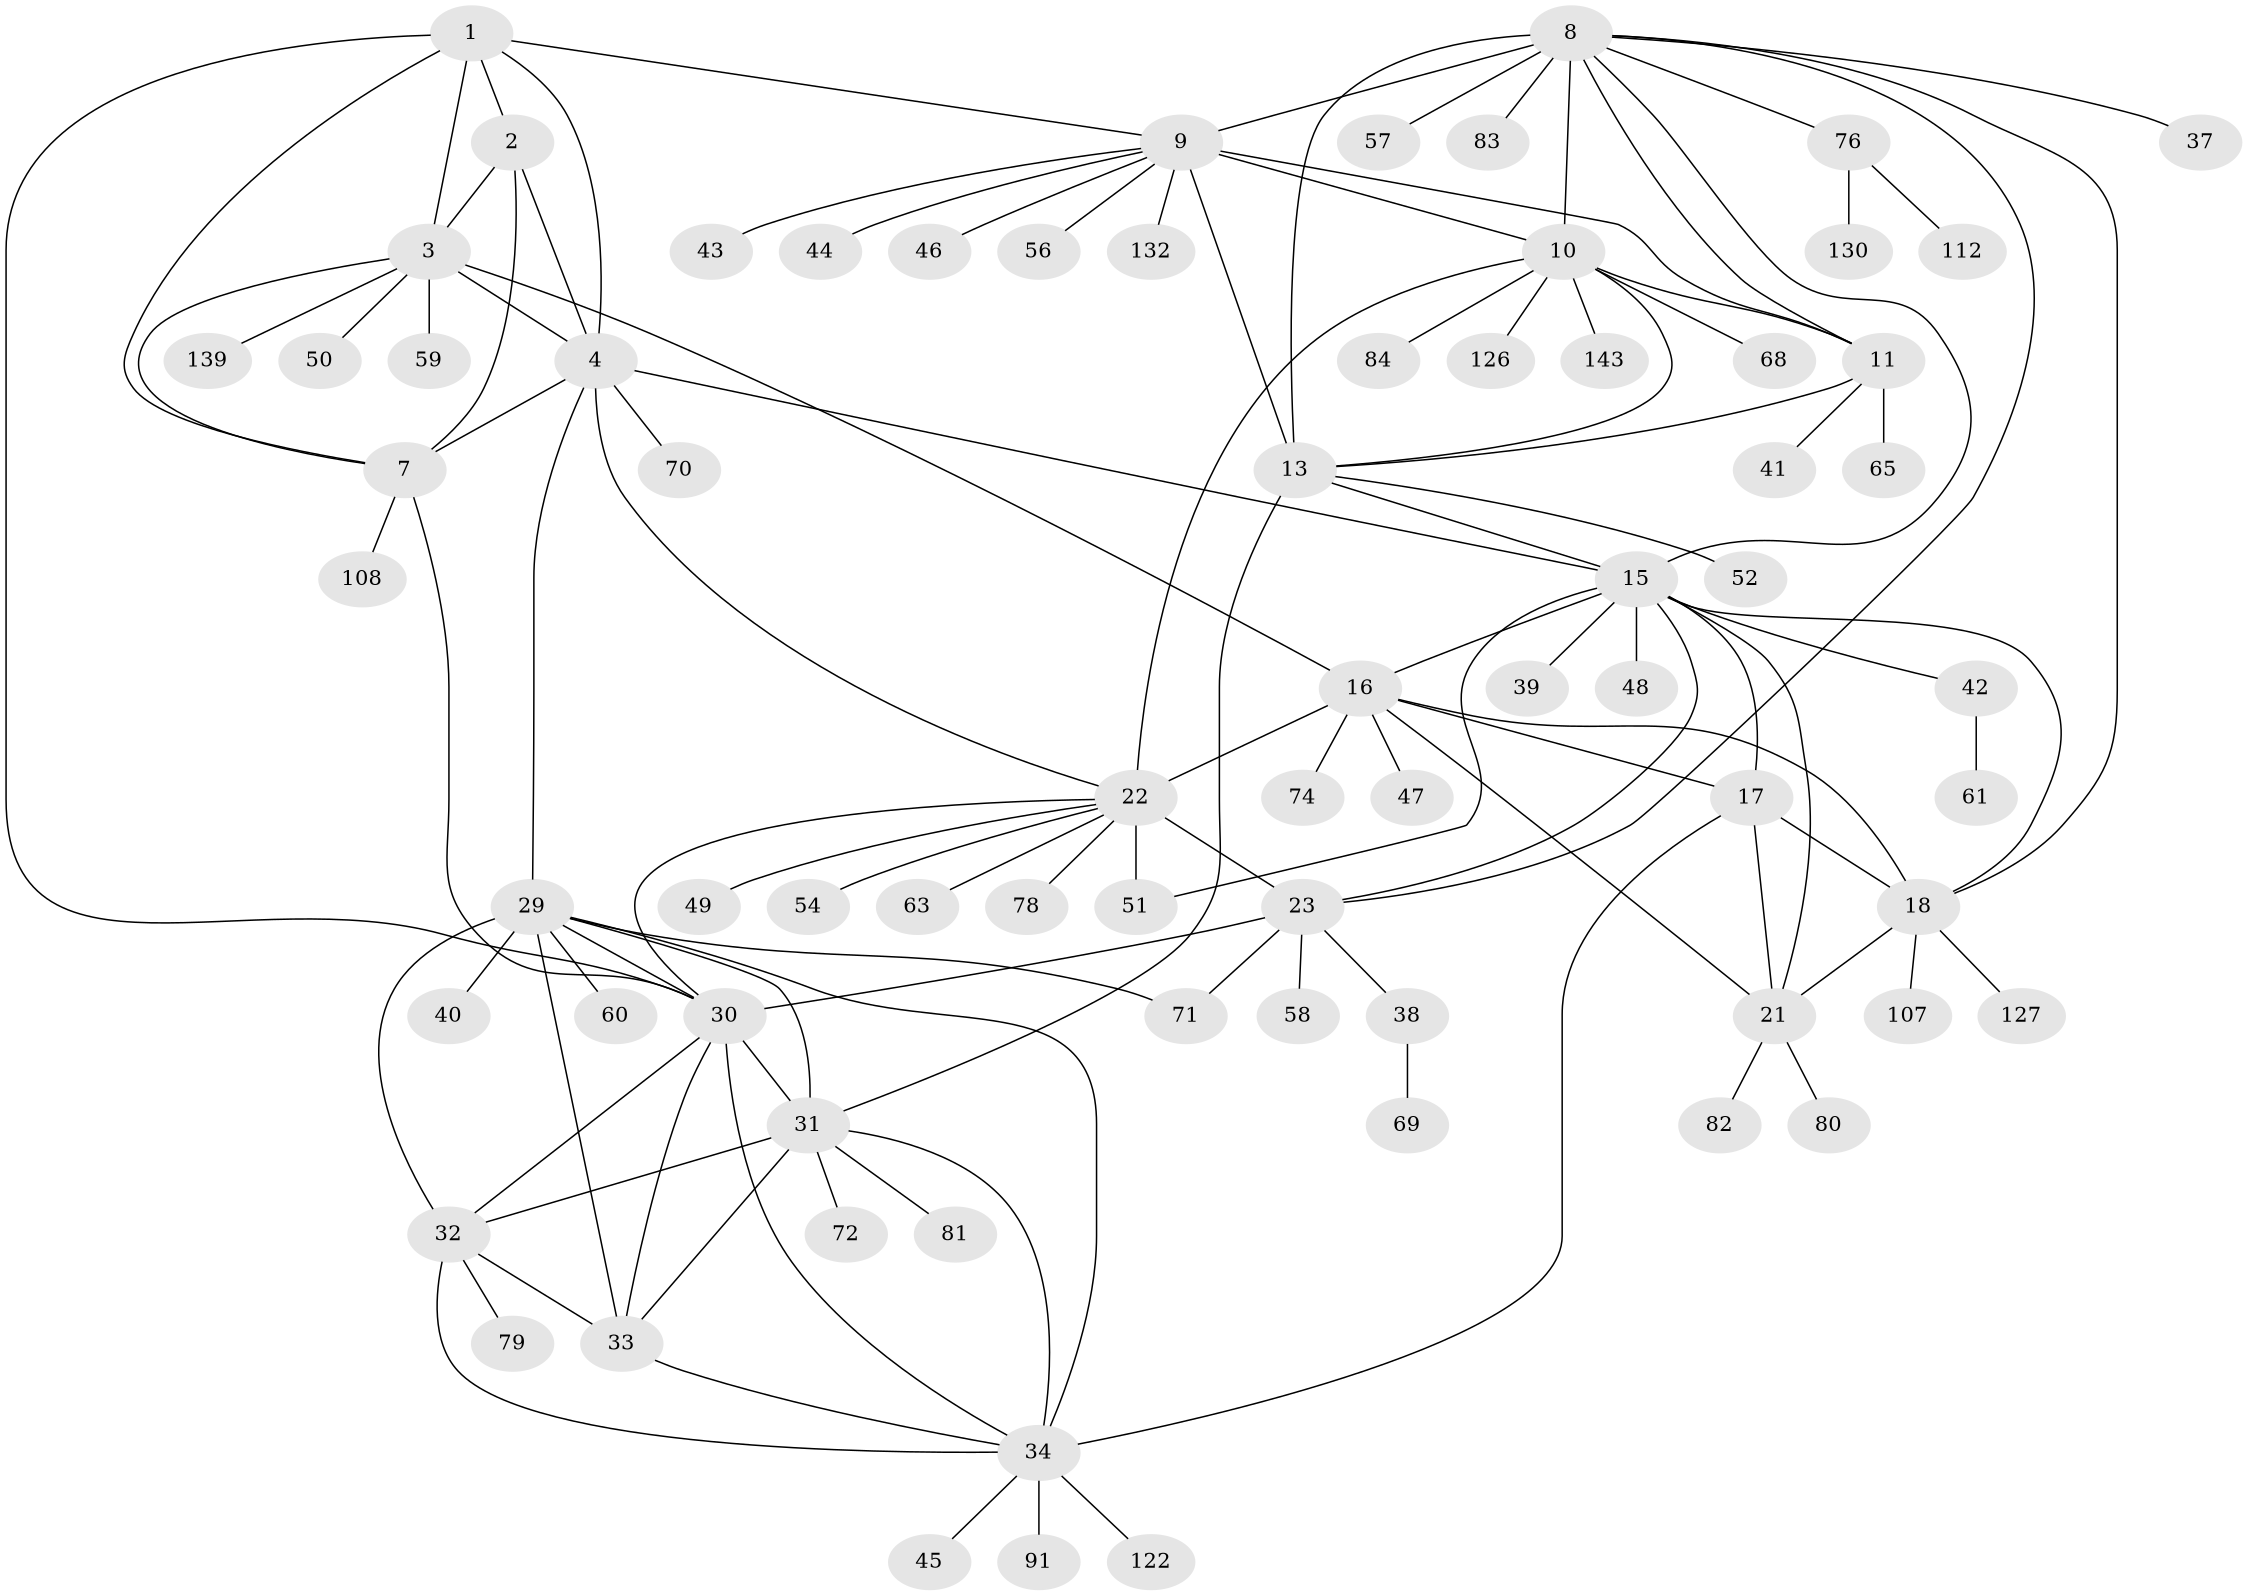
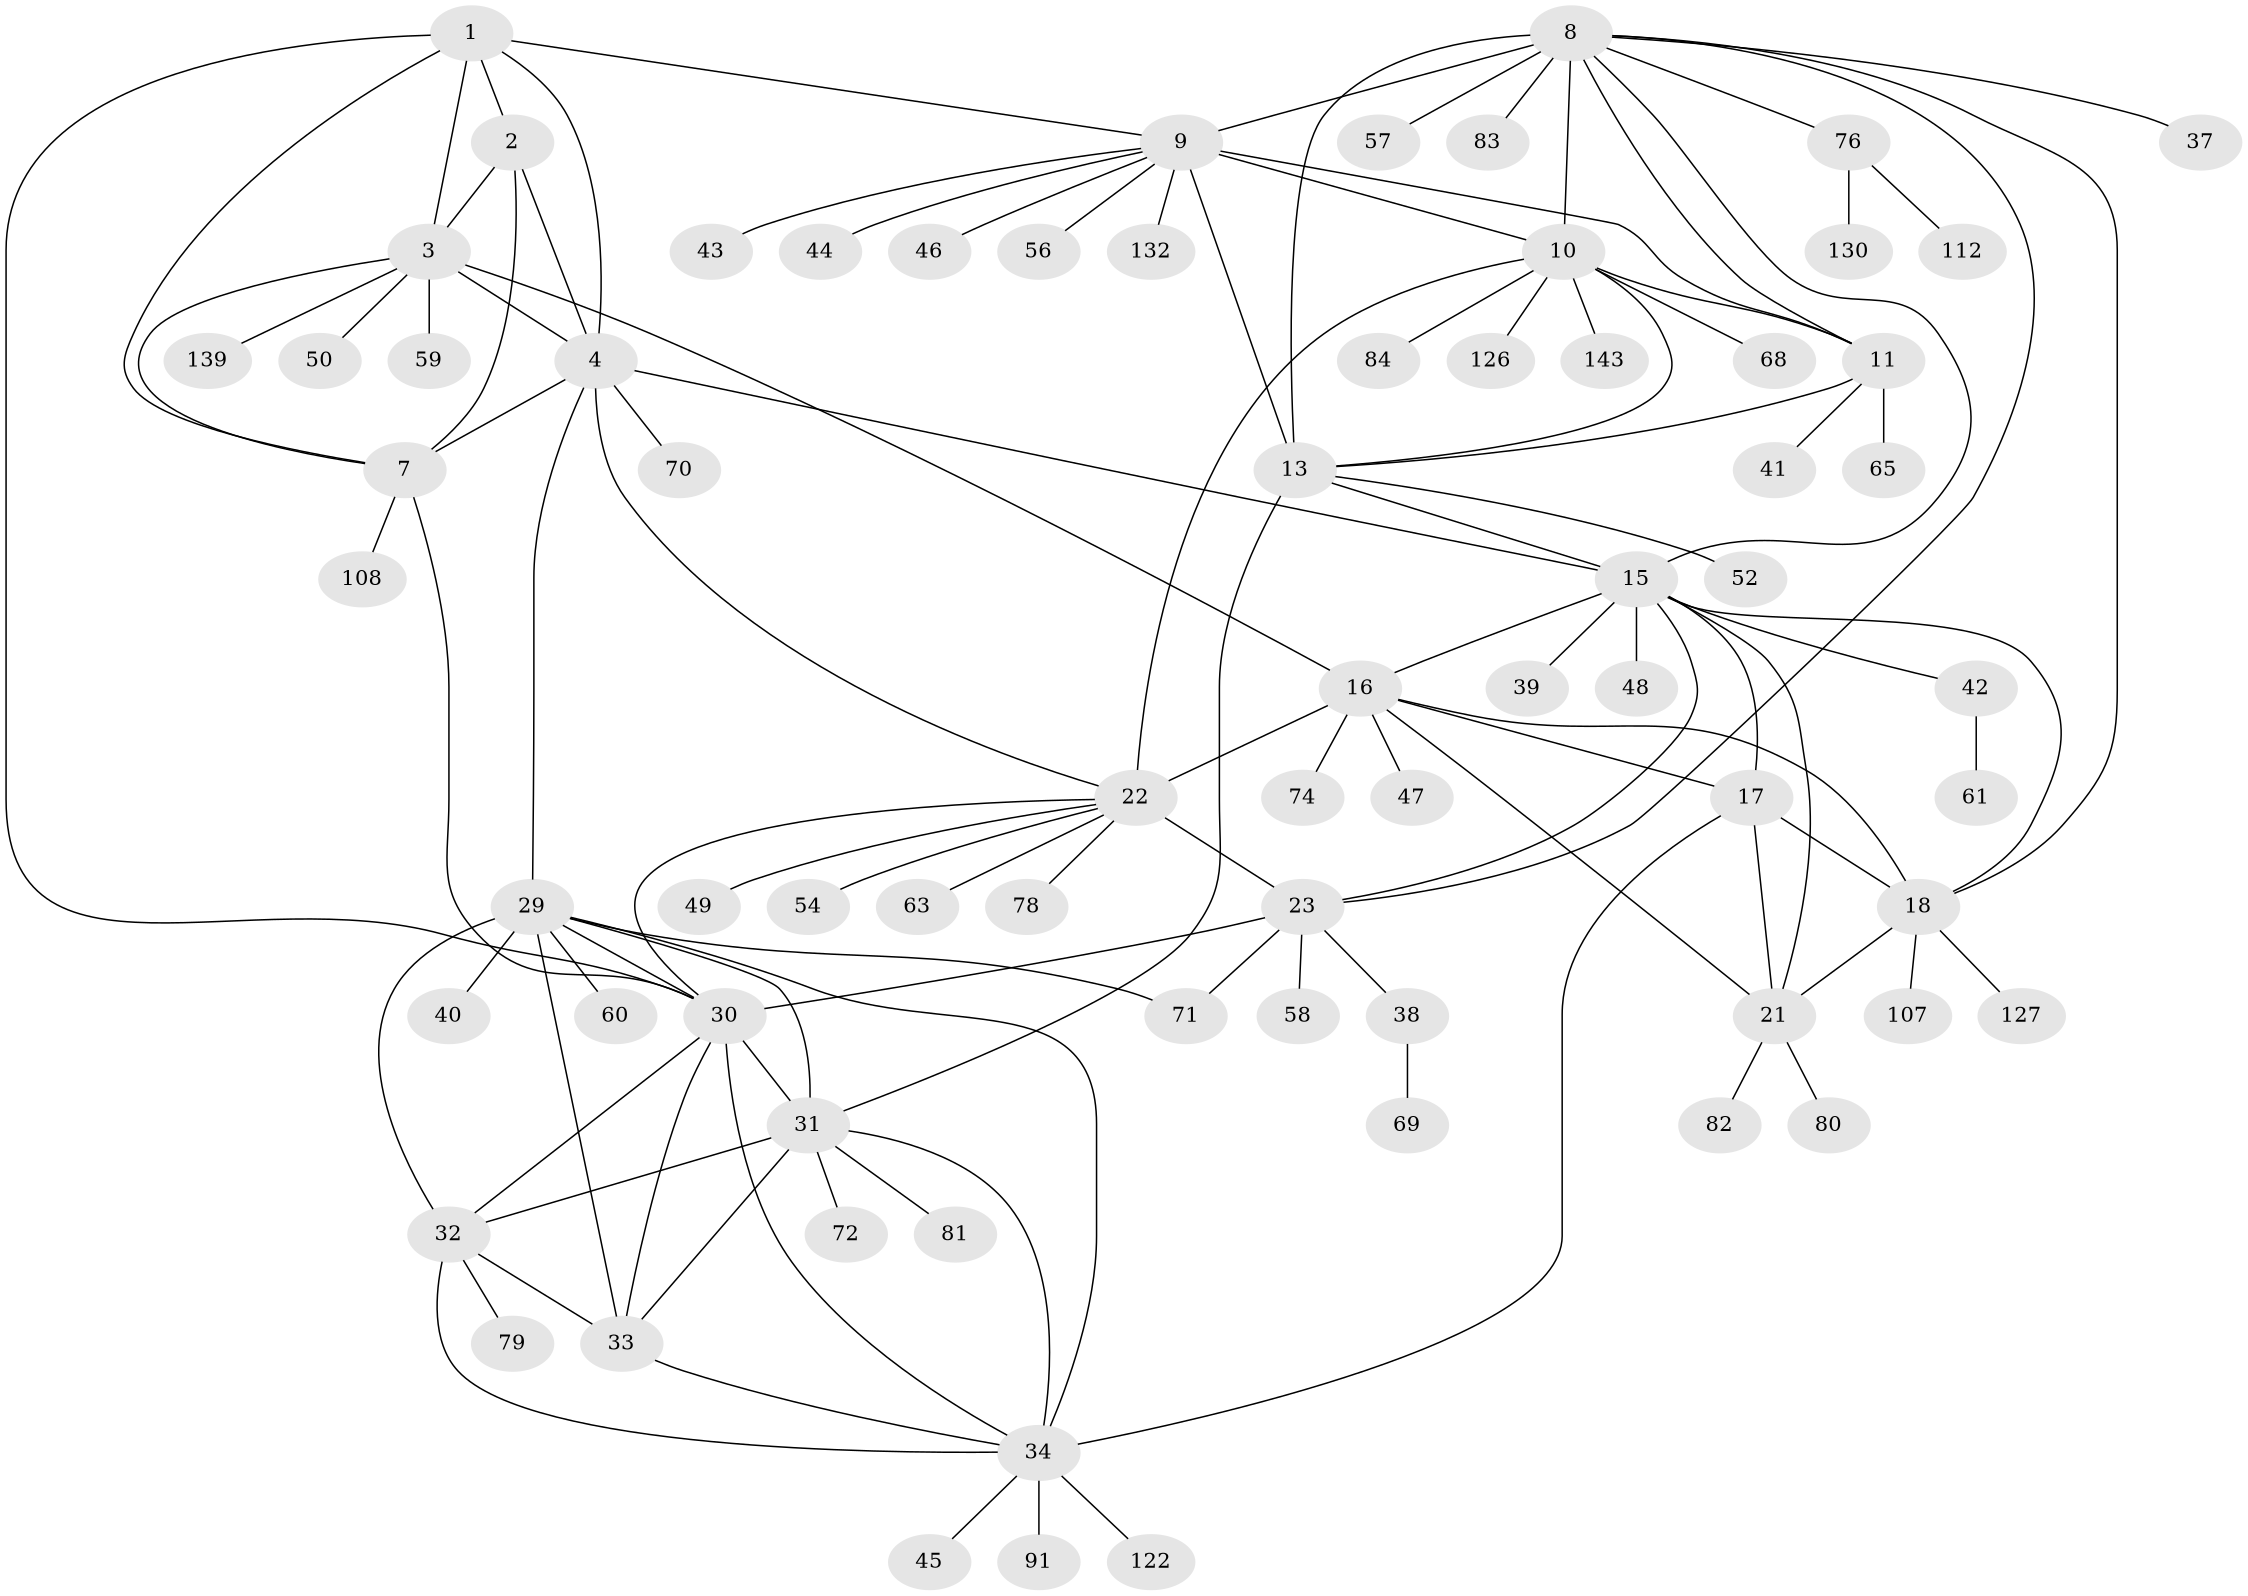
  graph {
    node [color=gray90 style=filled]
    1
    2
    3 [super="+5"]
    4 [super="+121+110+6"]
    7
    9 [super="+66"]
    30 [super="+113+119+146+98"]
    16 [super="+20+88+142"]
    50
    59 [super="+120+144"]
    139 [super="+145"]
    15 [super="+109+135+95+19"]
    22 [super="+25+67+27+26+106+85"]
    29 [super="+141+116+35+75"]
    70
    108
    10
    11
    13 [super="+105+101"]
    43
    44
    46 [super="+128"]
    56
    132
    31
    34
    32
    33
    18
    17
    21 [super="+102+129"]
    47
    74
    23 [super="+93+97+124+24"]
    39
    42
    48 [super="+53"]
-   51
    49
    54 [super="+111"]
    63
    78
    71
    40
    60
    8 [super="+12"]
    37 [super="+89"]
    57
    76
    83
    68
    84
    126
    143
    41
    n56 [label=65]
    52
    107
    127
    38
    58
    112
    130
    72
    81
    80
    82
    61
    45
    91
    122
    69
    79
    1 -- 2
    1 -- 3 [weight=2]
    1 -- 4 [weight=2]
    1 -- 7
    1 -- 9
    1 -- 30
    2 -- 3 [weight=2]
    2 -- 4 [weight=2]
    2 -- 7
    3 -- 4 [weight=4]
    3 -- 7 [weight=2]
    3 -- 16
    3 -- 50
    3 -- 59
    3 -- 139
    4 -- 7 [weight=2]
    4 -- 15
    4 -- 22
    4 -- 29
    4 -- 70
    7 -- 30
    7 -- 108
    9 -- 10
    9 -- 11
    9 -- 13
    9 -- 43
    9 -- 44
    9 -- 46
    9 -- 56
    9 -- 132
    30 -- 31
    30 -- 34
    30 -- 32
    30 -- 33
    16 -- 22 [weight=2]
    16 -- 18 [weight=2]
    16 -- 17 [weight=2]
    16 -- 21 [weight=2]
    16 -- 47
    16 -- 74
    15 -- 16 [weight=4]
    15 -- 18 [weight=2]
    15 -- 17 [weight=2]
    15 -- 21 [weight=2]
    15 -- 23
    15 -- 39
    15 -- 42
    15 -- 48
-   15 -- 51
    22 -- 30
    22 -- 23 [weight=12]
-   22 -- 51
    22 -- 49
    22 -- 54
    22 -- 63
    22 -- 78
    29 -- 30 [weight=2]
    29 -- 31 [weight=2]
    29 -- 34 [weight=2]
    29 -- 32 [weight=2]
    29 -- 33 [weight=2]
    29 -- 71
    29 -- 40
    29 -- 60
    10 -- 22
    10 -- 11
    10 -- 13
    10 -- 68
    10 -- 84
    10 -- 126
    10 -- 143
    11 -- 13
    11 -- 41
    11 -- n56
    13 -- 15
    13 -- 31
    13 -- 52
    31 -- 34
    31 -- 32
    31 -- 33
    31 -- 72
    31 -- 81
    34 -- 45
    34 -- 91
    34 -- 122
    32 -- 34
    32 -- 33
    32 -- 79
    33 -- 34
    18 -- 21
    18 -- 107
    18 -- 127
    17 -- 34
    17 -- 18
    17 -- 21
    21 -- 80
    21 -- 82
    23 -- 30
    23 -- 71
    23 -- 38
    23 -- 58
    42 -- 61
    8 -- 9 [weight=3]
    8 -- 15
    8 -- 10 [weight=3]
    8 -- 11 [weight=3]
    8 -- 13 [weight=3]
    8 -- 18
    8 -- 23
    8 -- 37
    8 -- 57
    8 -- 76
    8 -- 83
    76 -- 112
    76 -- 130
    38 -- 69
  }
